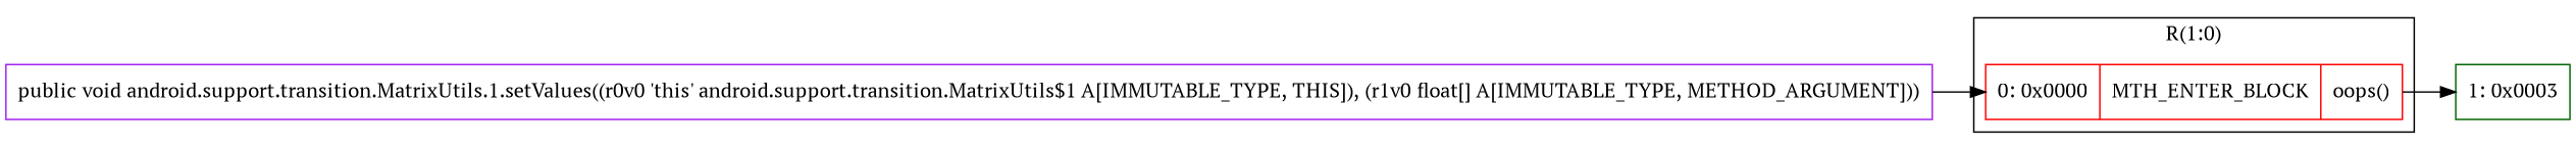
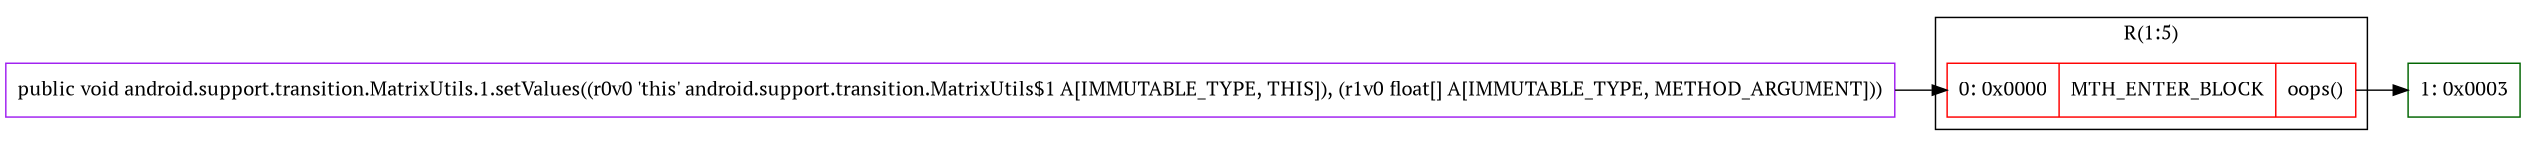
  digraph {
    rankdir=LR
    fontname="PT Serif"
    node [shape=record fontname="PT Serif"]
    edge [color=black fontname="PT Serif"]
    n1 [color=red label="{0\:\ 0x0000|MTH_ENTER_BLOCK\l|oops()\l}"]
    n2 [color=darkgreen label="{1\:\ 0x0003}"]
    n3 [label="{public void android.support.transition.MatrixUtils.1.setValues((r0v0 'this' android.support.transition.MatrixUtils$1 A[IMMUTABLE_TYPE, THIS]), (r1v0 float[] A[IMMUTABLE_TYPE, METHOD_ARGUMENT])) }" color=purple]
    subgraph cluster_1 {
-     label="R(1:0)"
+     label="R(1:5)"
      n1
    }
    n1 -> n2
    n3 -> n1
  }
